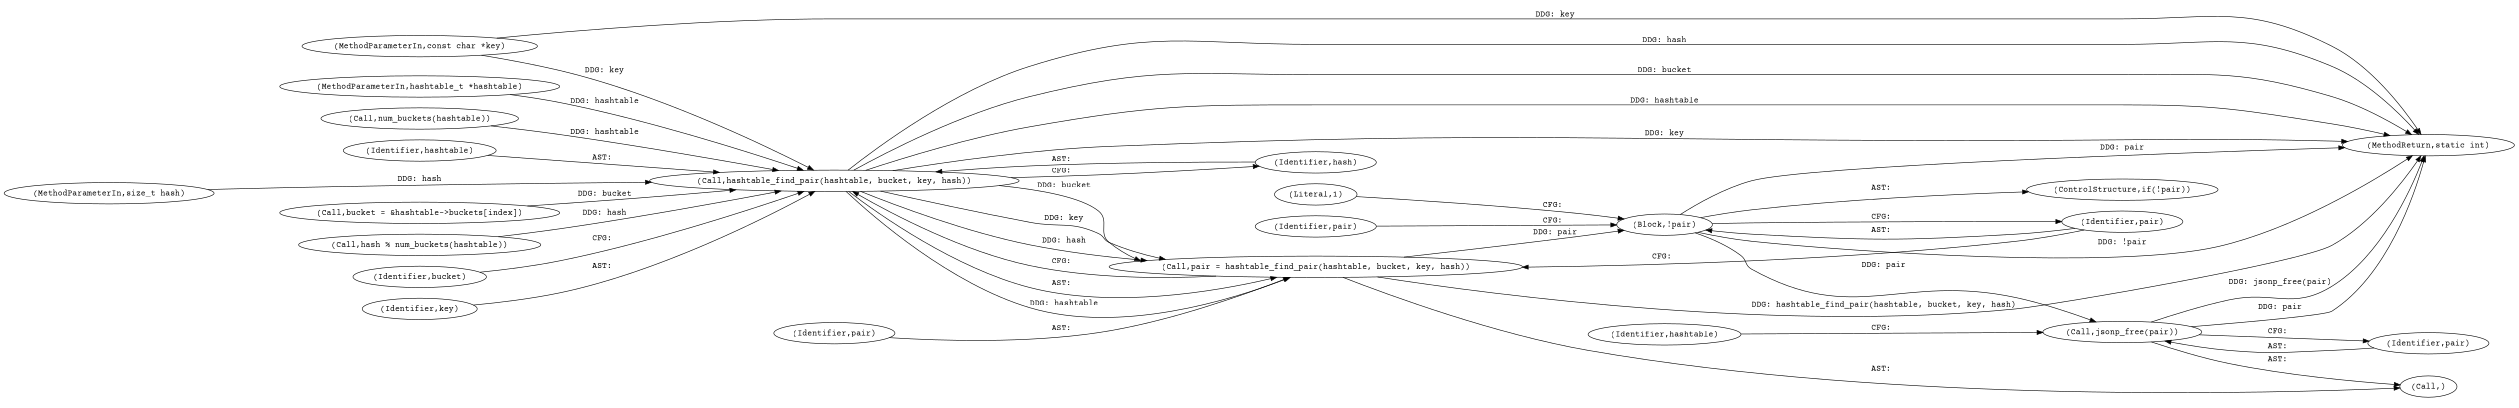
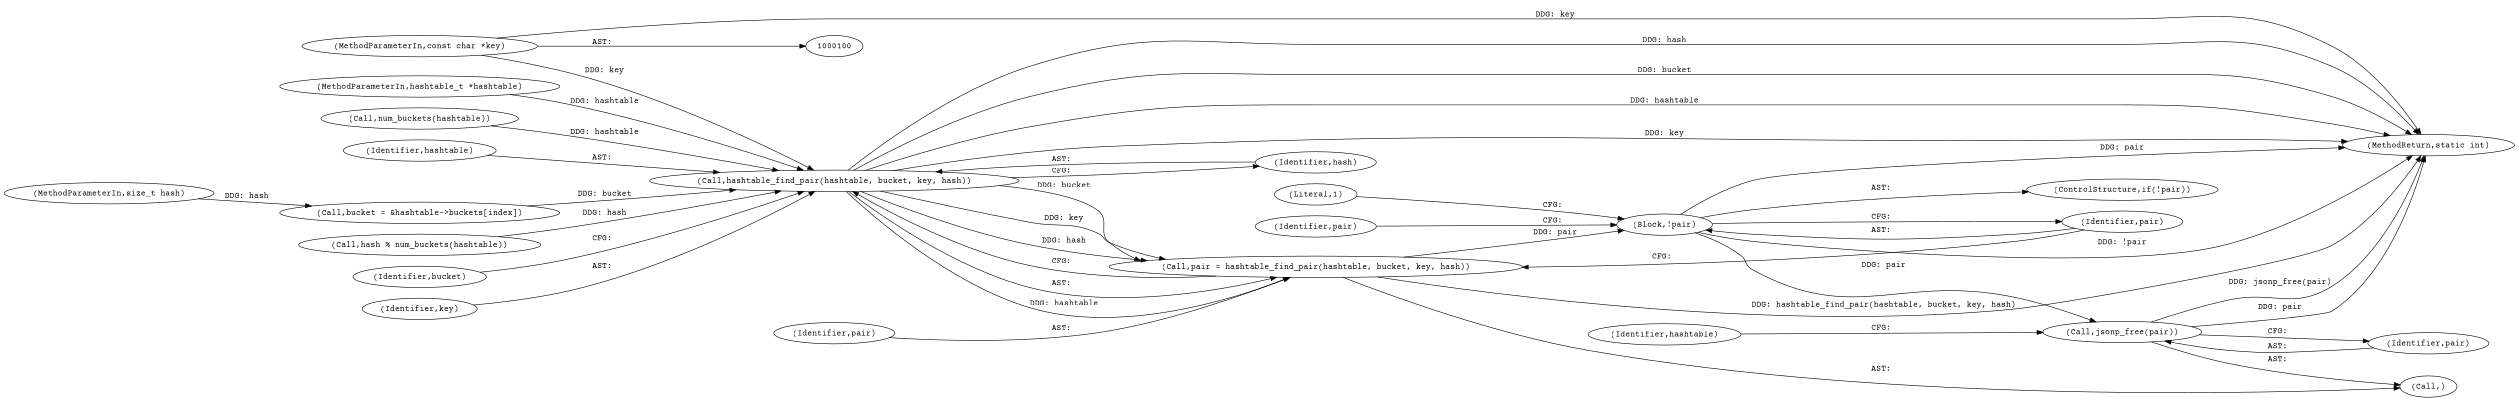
  digraph {
    fontname="Courier Prime"
    rankdir=LR
    node [fontname="Courier Prime"]
    edge [fontname="Courier Prime"]
    n1 [label="(MethodParameterIn,const char *key)"]
    n2 [label="(Call,hashtable_find_pair(hashtable, bucket, key, hash))"]
    n3 [label="(MethodReturn,static int)"]
+   1000100
    n5 [label="(Call,pair = hashtable_find_pair(hashtable, bucket, key, hash))"]
    n6 [label="(Identifier,hash)"]
    n7 [label="(Block,!pair)"]
    n8 [label="(Call,)"]
    n9 [label="(Call,jsonp_free(pair))"]
    n10 [label="(ControlStructure,if(!pair))"]
    n11 [label="(Identifier,pair)"]
    n12 [label="(Identifier,pair)"]
    n13 [label="(Identifier,bucket)"]
    n14 [label="(Identifier,key)"]
    n15 [label="(MethodParameterIn,hashtable_t *hashtable)"]
    n16 [label="(Call,num_buckets(hashtable))"]
    n17 [label="(Identifier,hashtable)"]
    n18 [label="(Identifier,hashtable)"]
    n19 [label="(Call,bucket = &hashtable->buckets[index])"]
    n20 [label="(Call,hash % num_buckets(hashtable))"]
    n21 [label="(Identifier,pair)"]
    n22 [label="(Literal,1)"]
    n23 [label="(Identifier,pair)"]
    n24 [label="(MethodParameterIn,size_t hash)"]
    n1 -> n2 [label="DDG: key"]
    n1 -> n3 [label="DDG: key"]
+   n1 -> 1000100 [label="AST: "]
    n2 -> n3 [label="DDG: hash"]
    n2 -> n3 [label="DDG: bucket"]
    n2 -> n3 [label="DDG: hashtable"]
    n2 -> n3 [label="DDG: key"]
    n2 -> n5 [label="AST: "]
    n2 -> n5 [label="DDG: hashtable"]
    n2 -> n5 [label="DDG: bucket"]
    n2 -> n5 [label="DDG: key"]
    n2 -> n5 [label="DDG: hash"]
    n2 -> n6 [label="CFG: "]
    n5 -> n2 [label="CFG: "]
    n5 -> n3 [label="DDG: hashtable_find_pair(hashtable, bucket, key, hash)"]
    n5 -> n7 [label="DDG: pair"]
    n5 -> n8 [label="AST: "]
    n6 -> n2 [label="AST: "]
    n7 -> n3 [label="DDG: !pair"]
    n7 -> n3 [label="DDG: pair"]
    n7 -> n9 [label="DDG: pair"]
    n7 -> n10 [label="AST: "]
    n7 -> n11 [label="CFG: "]
    n9 -> n3 [label="DDG: jsonp_free(pair)"]
    n9 -> n3 [label="DDG: pair"]
    n9 -> n8 [label="AST: "]
    n9 -> n12 [label="CFG: "]
    n11 -> n5 [label="CFG: "]
    n11 -> n7 [label="AST: "]
    n12 -> n9 [label="AST: "]
    n13 -> n2 [label="CFG: "]
    n14 -> n2 [label="AST: "]
    n15 -> n2 [label="DDG: hashtable"]
    n16 -> n2 [label="DDG: hashtable"]
    n17 -> n9 [label="CFG: "]
    n18 -> n2 [label="AST: "]
    n19 -> n2 [label="DDG: bucket"]
    n20 -> n2 [label="DDG: hash"]
    n21 -> n5 [label="AST: "]
    n22 -> n7 [label="CFG: "]
    n23 -> n7 [label="CFG: "]
-   n24 -> n2 [label="DDG: hash"]
+   n24 -> n19 [label="DDG: hash"]
  }
